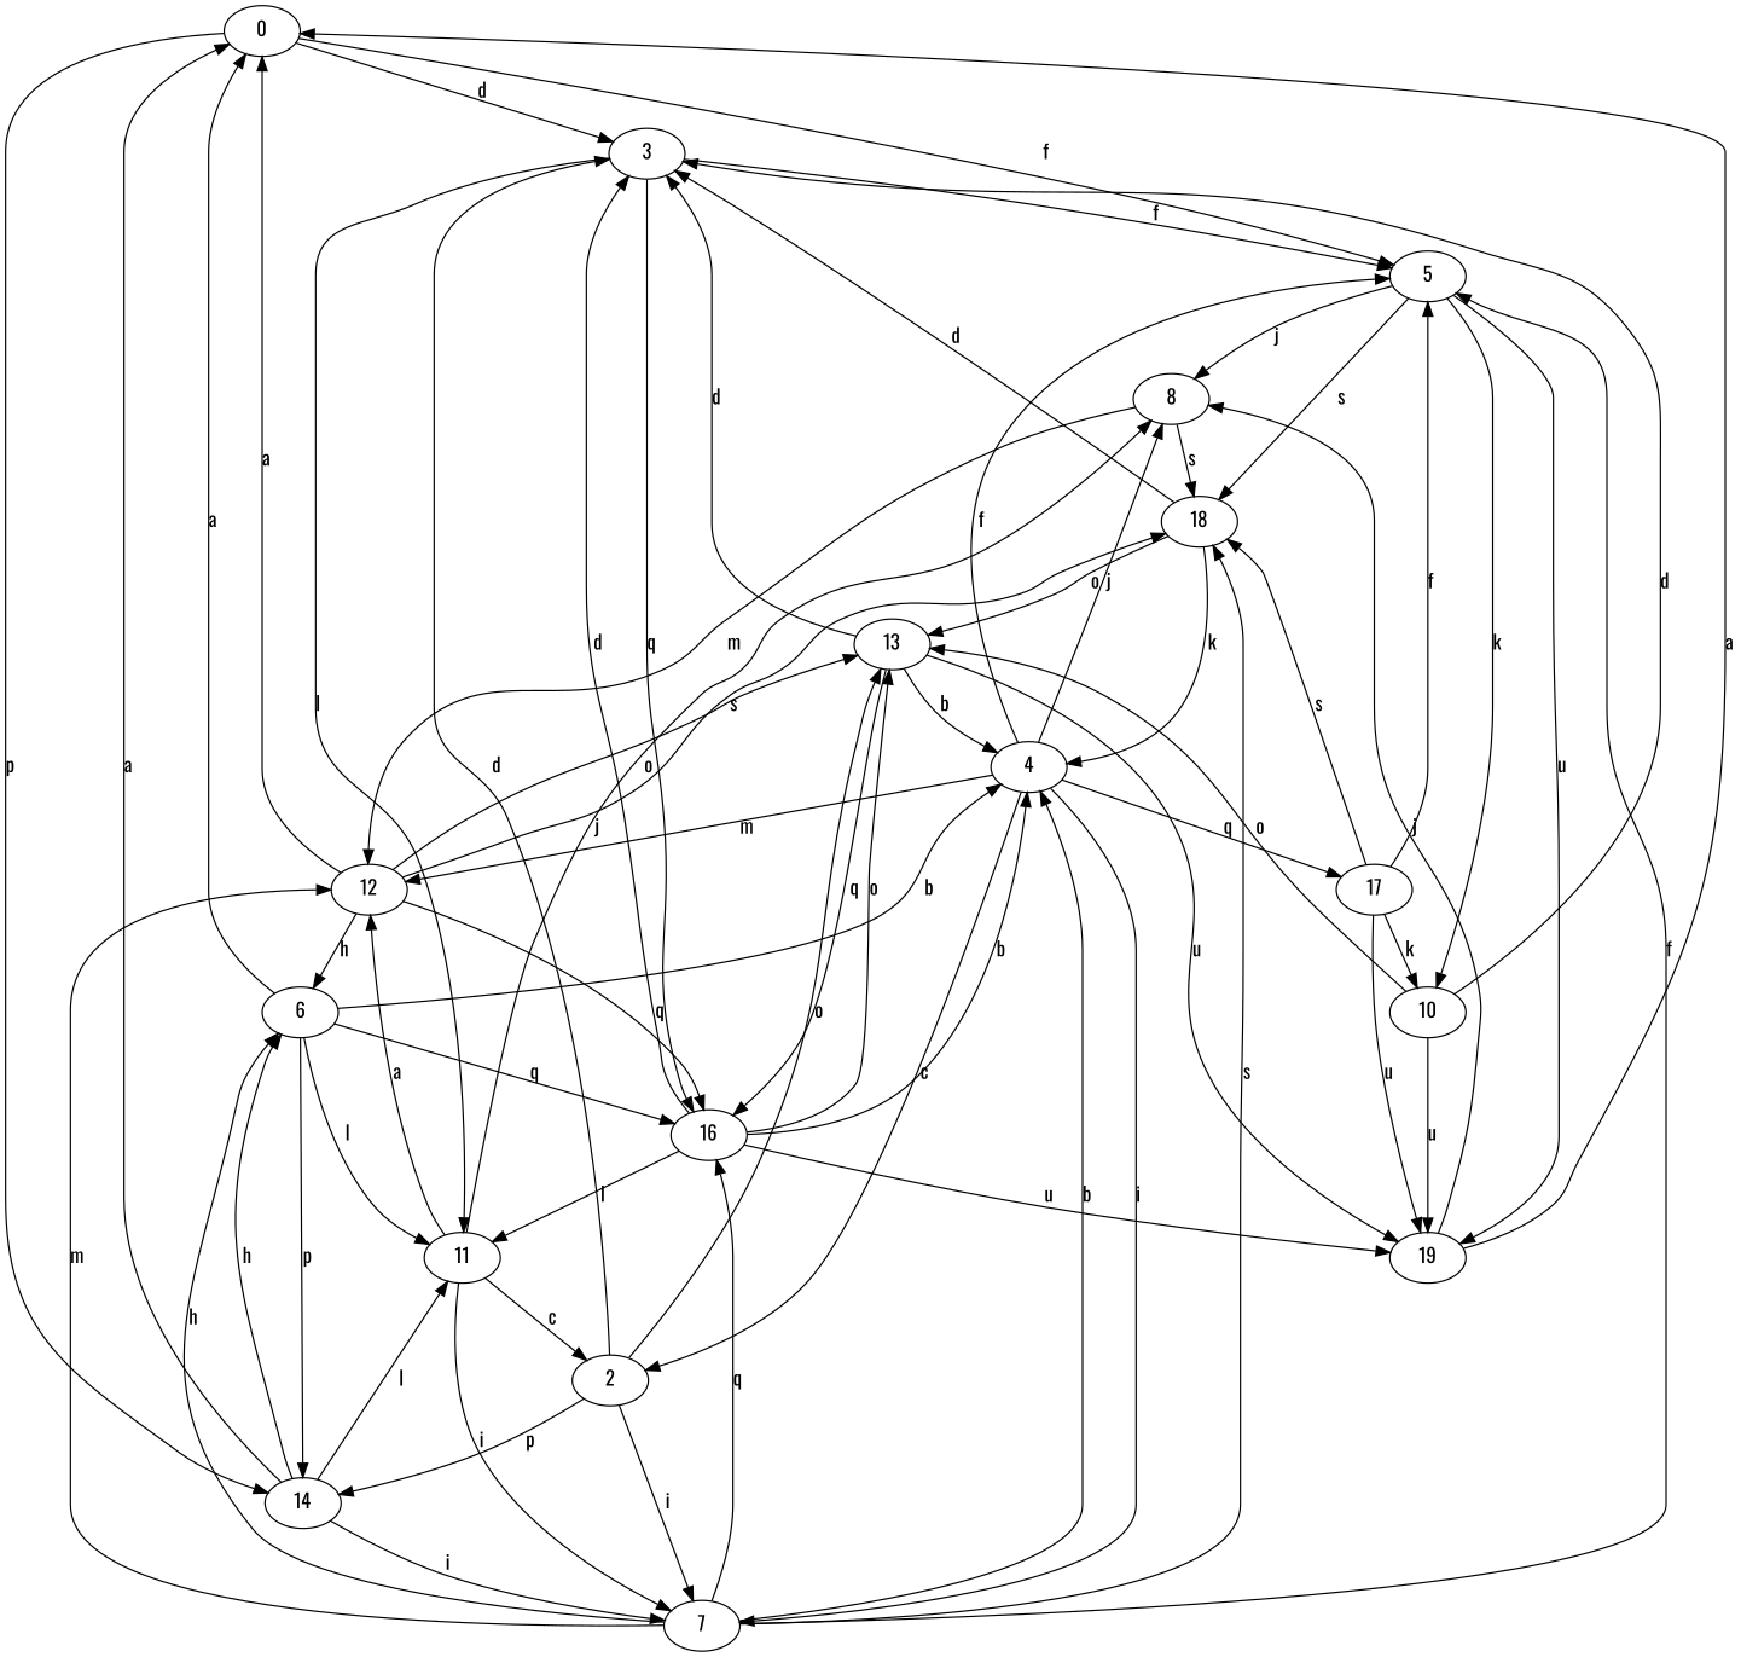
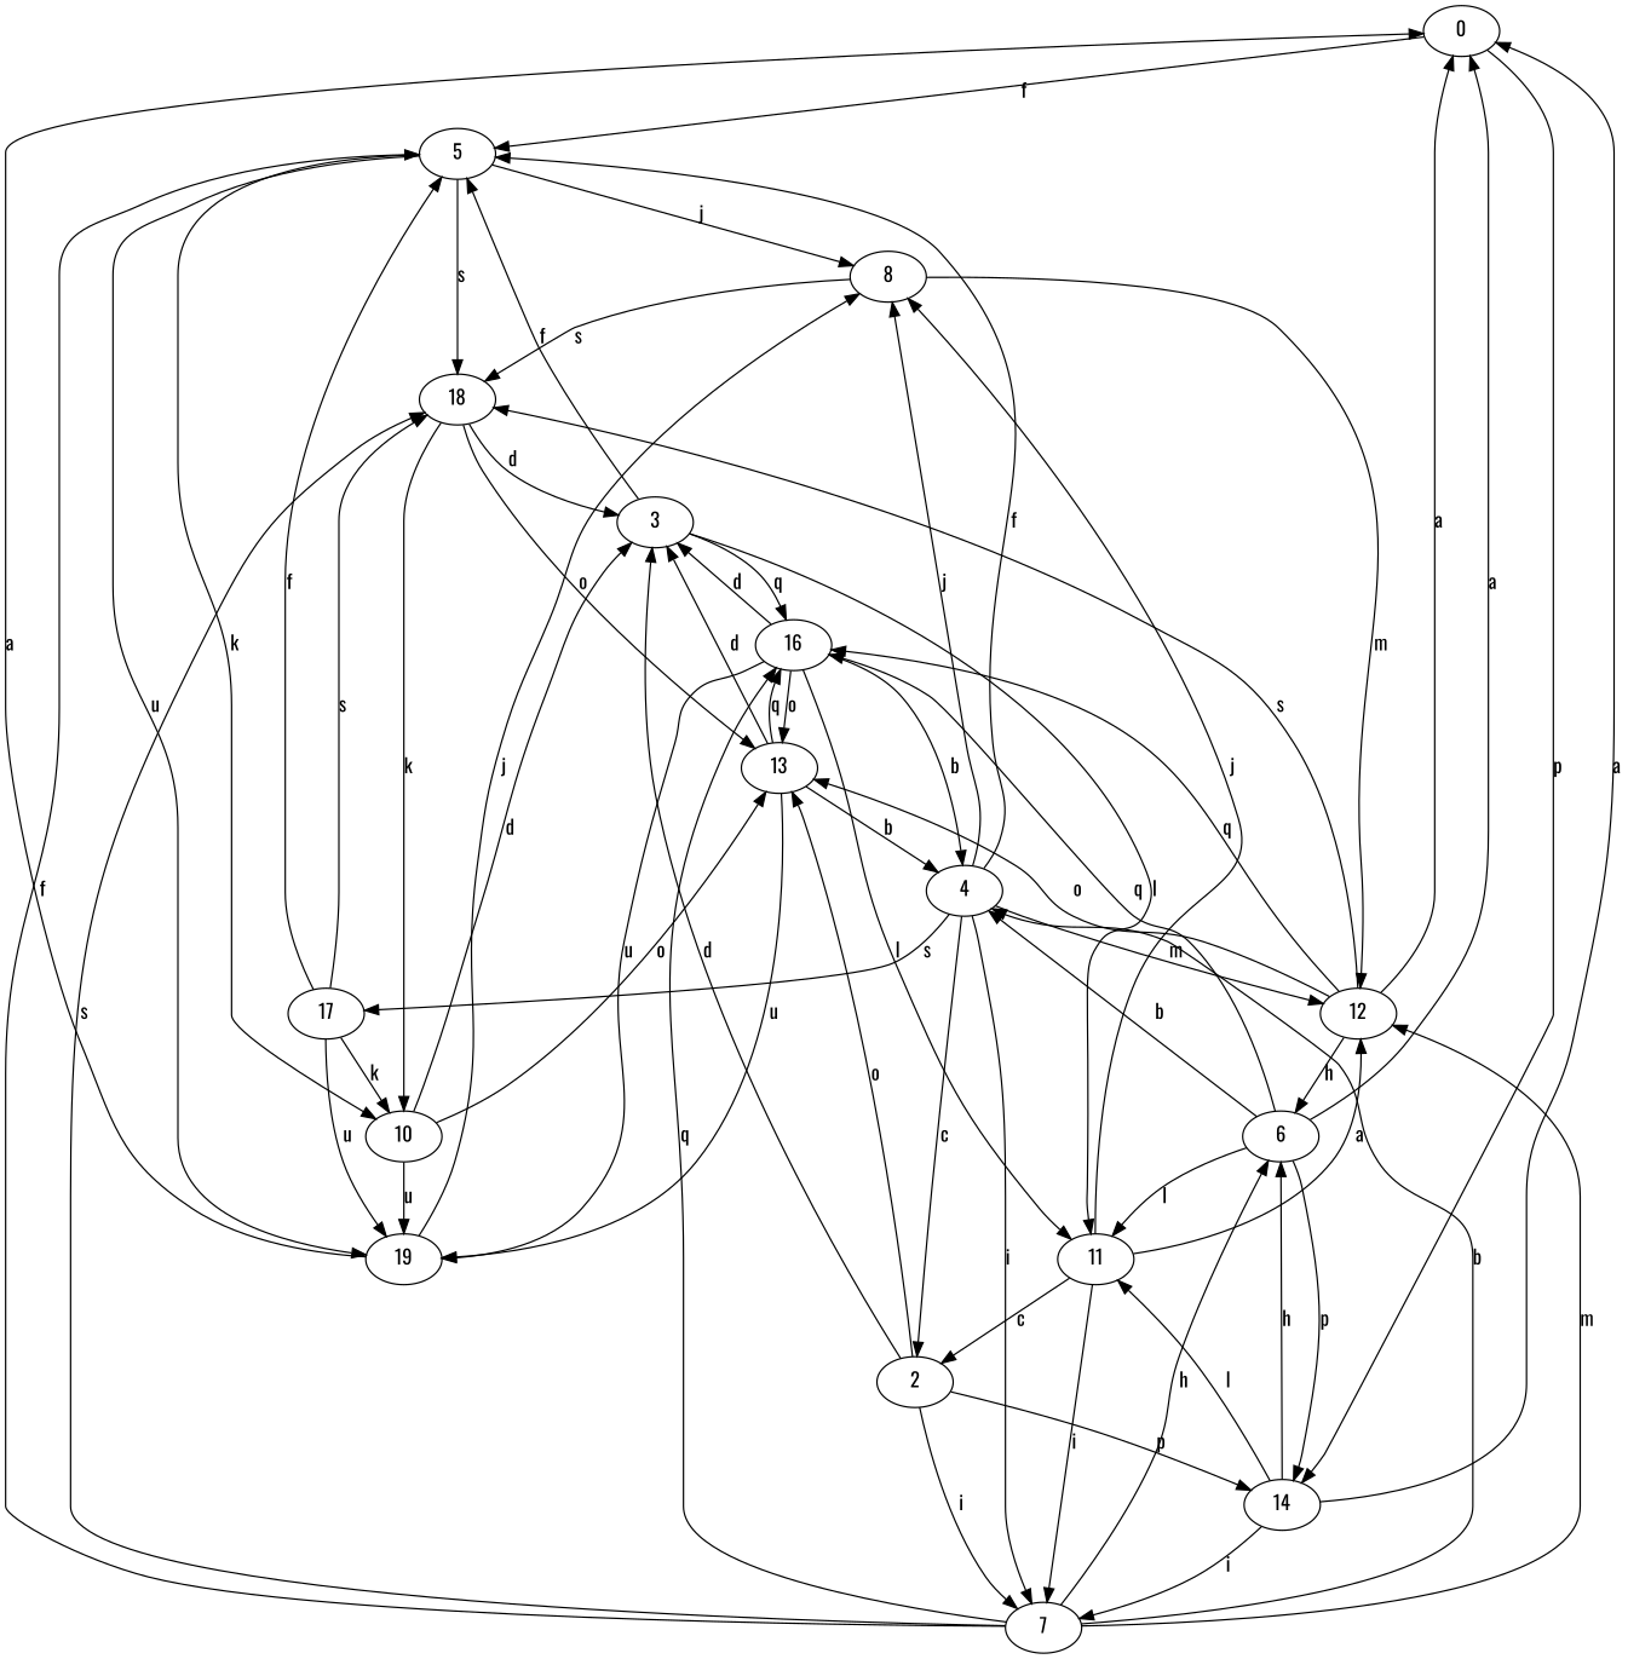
  strict digraph {
    fontname=Oswald
    node [fontname=Oswald]
    edge [fontname=Oswald]
    0
    3
    5
    14
    11
    16
    8
    10
    18
    19
    7
    6
    n13 [label=4]
    2
    12
    17
    13
-   0 -> 3 [label=d]
    0 -> 5 [label=f]
    0 -> 14 [label=p]
    3 -> 5 [label=f]
    3 -> 11 [label=l]
    3 -> 16 [label=q]
    5 -> 8 [label=j]
    5 -> 10 [label=k]
    5 -> 18 [label=s]
    5 -> 19 [label=u]
    14 -> 0 [label=a]
    14 -> 11 [label=l]
    14 -> 7 [label=i]
    14 -> 6 [label=h]
    11 -> 8 [label=j]
    11 -> 7 [label=i]
    11 -> 2 [label=c]
    11 -> 12 [label=a]
    16 -> 3 [label=d]
    16 -> 11 [label=l]
    16 -> 19 [label=u]
    16 -> n13 [label=b]
    16 -> 13 [label=o]
    8 -> 18 [label=s]
    8 -> 12 [label=m]
    10 -> 3 [label=d]
    10 -> 19 [label=u]
    10 -> 13 [label=o]
    18 -> 3 [label=d]
-   18 -> n13 [label=k]
+   18 -> 10 [label=k]
    18 -> 13 [label=o]
    19 -> 0 [label=a]
    19 -> 8 [label=j]
    7 -> 5 [label=f]
    7 -> 16 [label=q]
    7 -> 18 [label=s]
    7 -> 6 [label=h]
    7 -> n13 [label=b]
    7 -> 12 [label=m]
    6 -> 0 [label=a]
    6 -> 14 [label=p]
    6 -> 11 [label=l]
    6 -> 16 [label=q]
    6 -> n13 [label=b]
    n13 -> 5 [label=f]
    n13 -> 8 [label=j]
    n13 -> 7 [label=i]
    n13 -> 2 [label=c]
    n13 -> 12 [label=m]
-   n13 -> 17 [label=q]
+   n13 -> 17 [label=s]
    2 -> 3 [label=d]
    2 -> 14 [label=p]
    2 -> 7 [label=i]
    2 -> 13 [label=o]
    12 -> 0 [label=a]
    12 -> 16 [label=q]
    12 -> 18 [label=s]
    12 -> 6 [label=h]
    12 -> 13 [label=o]
    17 -> 5 [label=f]
    17 -> 10 [label=k]
    17 -> 18 [label=s]
    17 -> 19 [label=u]
    13 -> 3 [label=d]
    13 -> 16 [label=q]
    13 -> 19 [label=u]
    13 -> n13 [label=b]
  }
